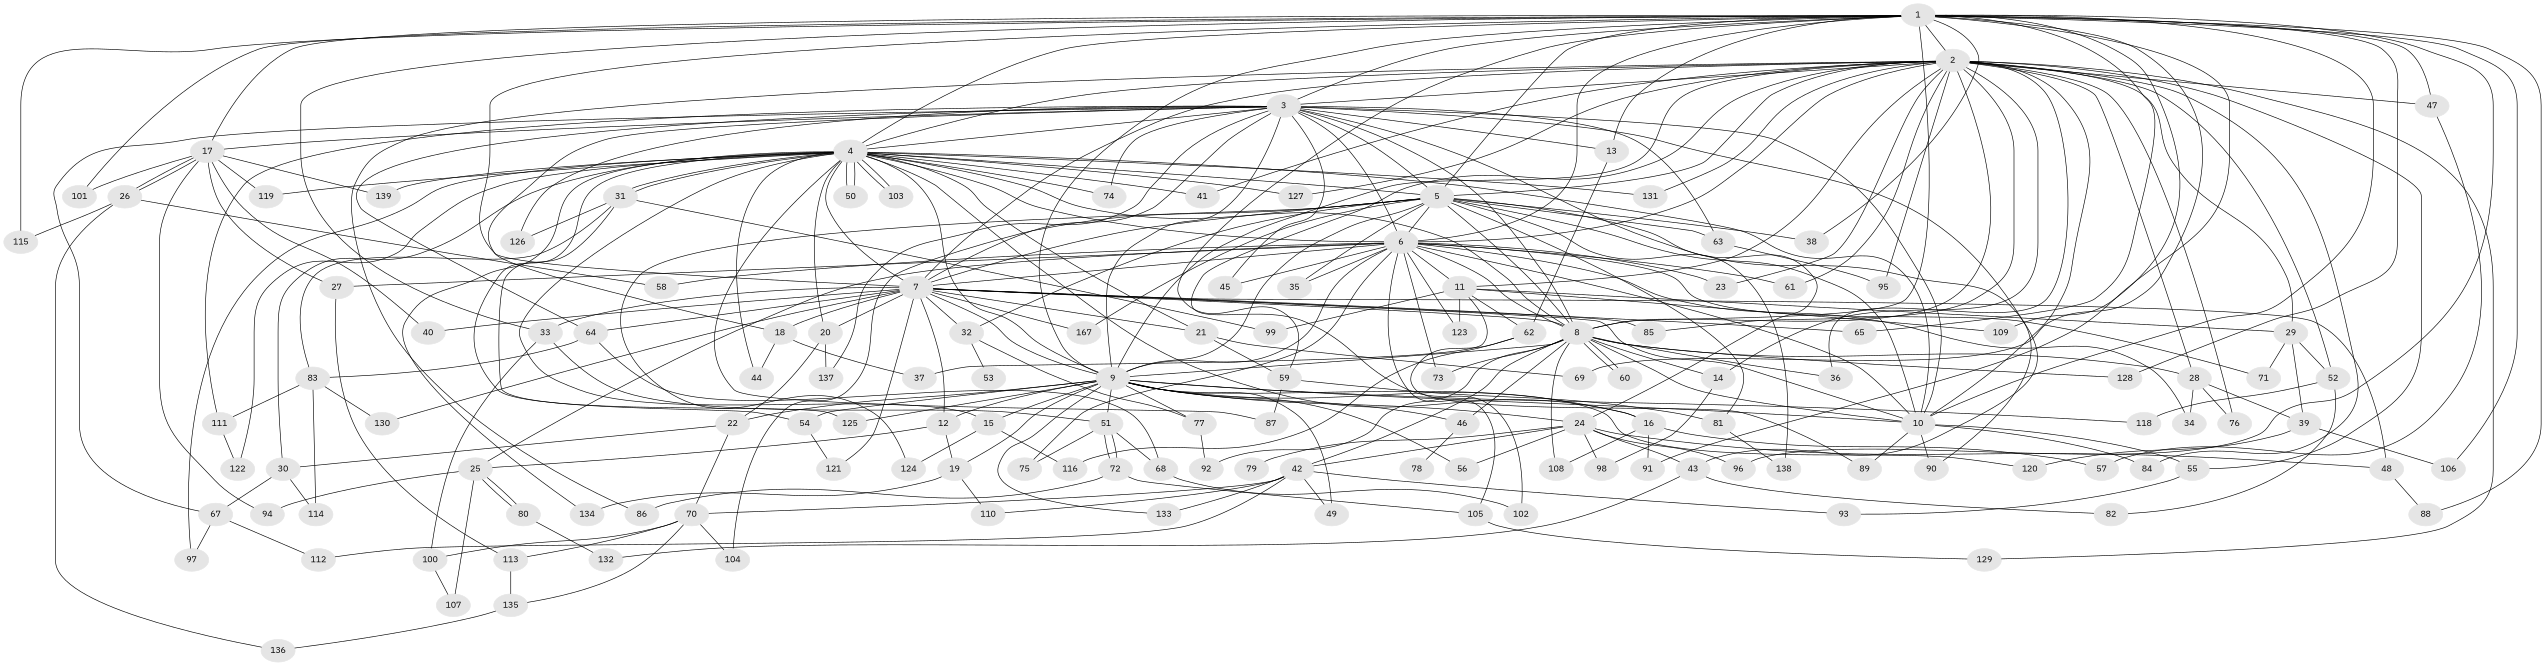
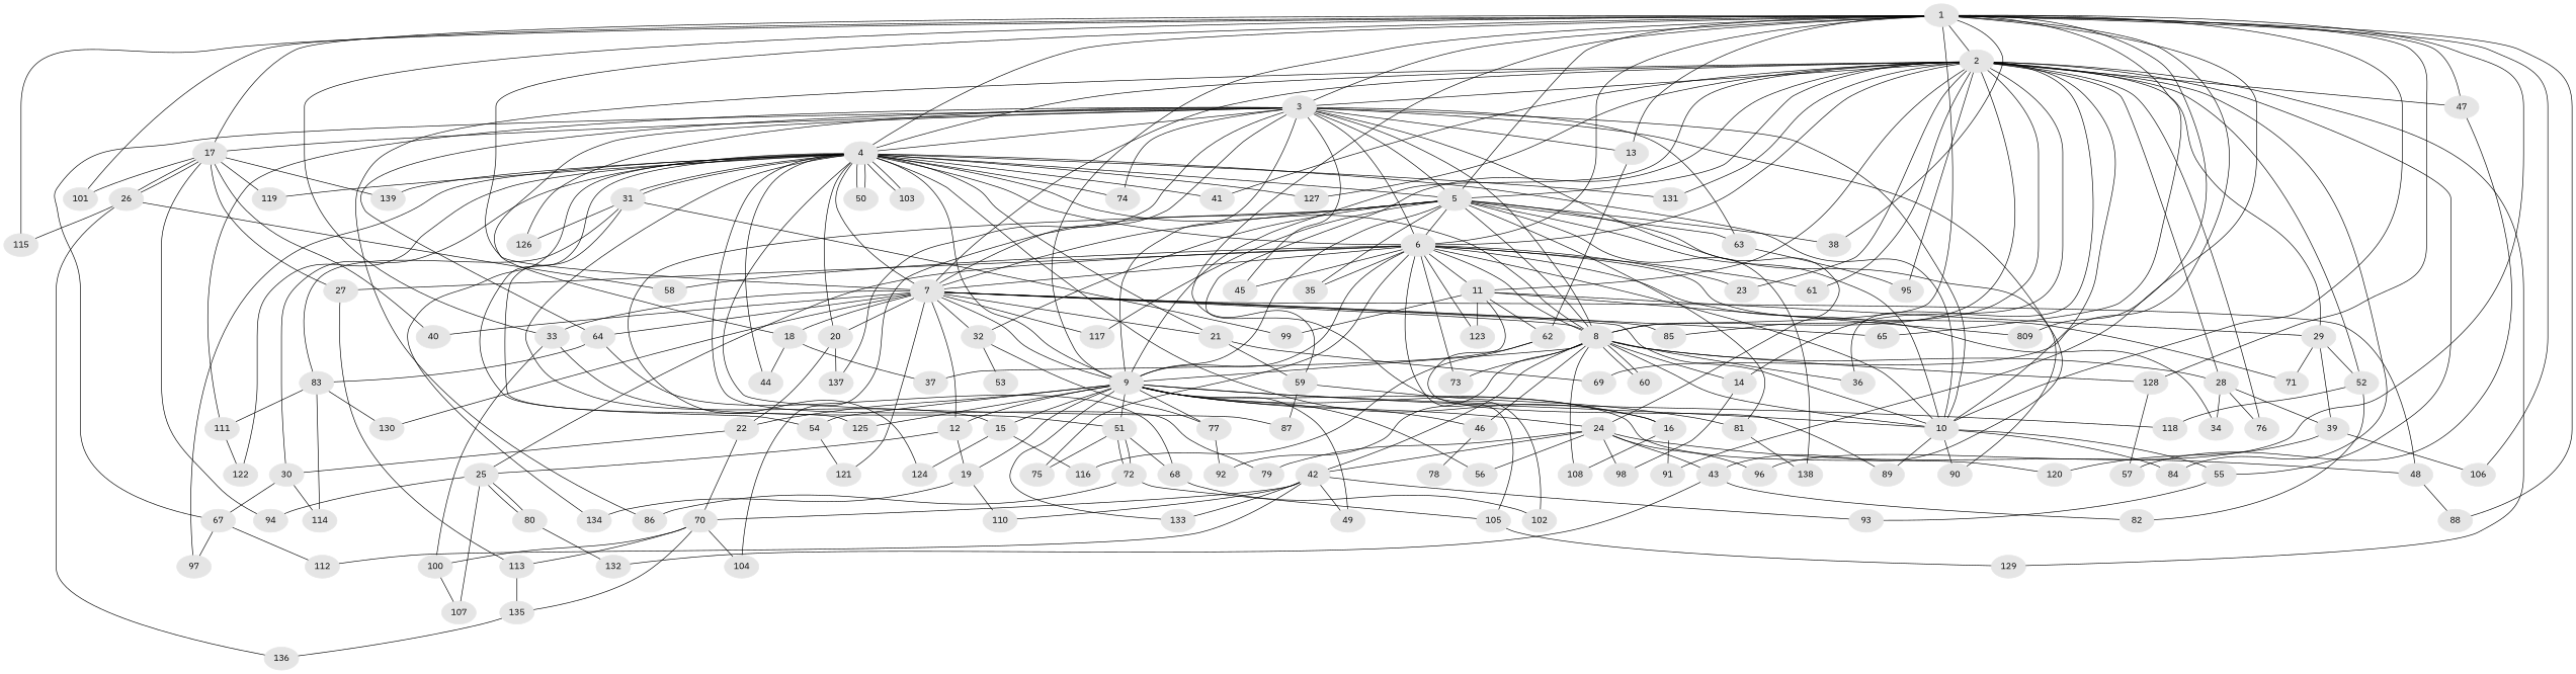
  graph {
    fontname="IBM Plex Sans"
    node [color=gray90 fontname="IBM Plex Sans" style=filled]
    edge [fontname="IBM Plex Sans"]
    1
    2
    3
    4
    5
    6
    7
    8
    9
    10
    13
    17
    33
    38
    47
    59
    65
    69
    88
    91
    96
    101
    106
-   109
+   109 [label=809]
    115
    128
    11
    14
    23
    28
    29
    36
    41
    52
    55
    61
    76
    84
    85
    86
    95
    102
    127
    129
    131
    18
    24
    45
    63
    64
    67
    74
    90
    111
    126
    137
    15
    16
    20
    21
    30
    31
    44
    50
    54
    79
    87
    97
    103
    119
    122
    134
    139
    32
    35
    43
    81
    104
-   117 [label=167]
+   117
    124
    138
    25
    27
    34
    58
    71
    73
    75
    105
    123
    12
    40
    48
    121
    130
    42
    46
    60
    92
    108
    19
    22
    49
    51
    56
    77
    118
    120
    125
    133
    89
    62
    26
    94
    100
    57
    37
    99
    98
    39
    82
    93
    83
    68
    112
    116
    114
    53
    132
    80
    107
    113
    110
    70
    78
    72
    136
    135
    1 -- 2
    1 -- 3
    1 -- 4
    1 -- 5
    1 -- 6
    1 -- 7
    1 -- 8
    1 -- 9
    1 -- 10
    1 -- 13
    1 -- 17
    1 -- 33
    1 -- 38
    1 -- 47
    1 -- 59
    1 -- 65
    1 -- 69
    1 -- 88
    1 -- 91
    1 -- 96
    1 -- 101
    1 -- 106
    1 -- 109
    1 -- 115
    1 -- 128
    2 -- 3
    2 -- 4
    2 -- 5
    2 -- 6
    2 -- 7
    2 -- 8
    2 -- 9
    2 -- 10
    2 -- 47
    2 -- 11
    2 -- 14
    2 -- 23
    2 -- 28
    2 -- 29
    2 -- 36
    2 -- 41
    2 -- 52
    2 -- 55
    2 -- 61
    2 -- 76
    2 -- 84
    2 -- 85
    2 -- 86
    2 -- 95
    2 -- 102
    2 -- 127
    2 -- 129
    2 -- 131
    3 -- 4
    3 -- 5
    3 -- 6
    3 -- 7
    3 -- 8
    3 -- 9
    3 -- 10
    3 -- 13
    3 -- 17
    3 -- 18
    3 -- 24
    3 -- 45
    3 -- 63
    3 -- 64
    3 -- 67
    3 -- 74
    3 -- 90
    3 -- 111
    3 -- 126
    3 -- 137
    4 -- 5
    4 -- 6
    4 -- 7
    4 -- 8
    4 -- 9
    4 -- 10
    4 -- 41
    4 -- 127
    4 -- 131
    4 -- 74
    4 -- 15
    4 -- 16
    4 -- 20
    4 -- 21
    4 -- 30
    4 -- 31
    4 -- 31
    4 -- 44
    4 -- 50
    4 -- 50
    4 -- 54
+   4 -- 79
    4 -- 87
    4 -- 97
    4 -- 103
    4 -- 103
    4 -- 119
    4 -- 122
    4 -- 134
    4 -- 139
    5 -- 6
    5 -- 7
    5 -- 8
    5 -- 9
    5 -- 10
    5 -- 38
    5 -- 63
    5 -- 32
    5 -- 35
    5 -- 43
    5 -- 81
    5 -- 104
    5 -- 117
    5 -- 124
    5 -- 138
    6 -- 7
    6 -- 8
    6 -- 9
    6 -- 10
    6 -- 11
    6 -- 23
    6 -- 61
    6 -- 45
    6 -- 35
    6 -- 25
    6 -- 27
    6 -- 34
    6 -- 58
    6 -- 71
    6 -- 73
    6 -- 75
    6 -- 105
    6 -- 123
    7 -- 8
    7 -- 9
    7 -- 10
    7 -- 33
    7 -- 65
    7 -- 85
    7 -- 18
    7 -- 64
    7 -- 20
    7 -- 21
    7 -- 32
    7 -- 117
    7 -- 12
    7 -- 40
    7 -- 48
    7 -- 121
    7 -- 130
    8 -- 9
    8 -- 10
    8 -- 128
    8 -- 14
    8 -- 28
    8 -- 36
    8 -- 73
    8 -- 42
    8 -- 46
    8 -- 60
    8 -- 60
    8 -- 92
    8 -- 108
    9 -- 10
    9 -- 24
    9 -- 15
    9 -- 16
    9 -- 54
    9 -- 12
    9 -- 46
    9 -- 19
    9 -- 22
    9 -- 49
    9 -- 51
    9 -- 56
    9 -- 77
    9 -- 118
    9 -- 120
    9 -- 125
    9 -- 133
    10 -- 55
    10 -- 84
    10 -- 90
    10 -- 89
    13 -- 62
    17 -- 101
    17 -- 119
    17 -- 139
    17 -- 27
    17 -- 40
    17 -- 26
    17 -- 26
    17 -- 94
    33 -- 51
    33 -- 100
    47 -- 57
    59 -- 87
    59 -- 81
    11 -- 109
    11 -- 29
    11 -- 123
    11 -- 62
    11 -- 37
    11 -- 99
    14 -- 98
    28 -- 76
    28 -- 34
    28 -- 39
    29 -- 52
    29 -- 71
    29 -- 39
    52 -- 118
    52 -- 82
    55 -- 93
    18 -- 44
    18 -- 37
    24 -- 96
    24 -- 79
    24 -- 43
    24 -- 48
    24 -- 42
    24 -- 56
    24 -- 98
    63 -- 95
    64 -- 83
    64 -- 68
    67 -- 97
    67 -- 112
    111 -- 122
    15 -- 124
    15 -- 116
    16 -- 91
    16 -- 108
-   16 -- 57
+   128 -- 57
    20 -- 137
    20 -- 22
    21 -- 59
    21 -- 69
    30 -- 67
    30 -- 114
    31 -- 126
    31 -- 125
    31 -- 99
    31 -- 83
    54 -- 121
    32 -- 77
    32 -- 53
    43 -- 82
    43 -- 132
    81 -- 138
    25 -- 94
    25 -- 80
    25 -- 80
    25 -- 107
    27 -- 113
    105 -- 129
    12 -- 25
    12 -- 19
    48 -- 88
    42 -- 49
    42 -- 133
    42 -- 93
    42 -- 112
    42 -- 110
    42 -- 70
    46 -- 78
    19 -- 134
    19 -- 110
    22 -- 30
    22 -- 70
    51 -- 75
    51 -- 68
    51 -- 72
    51 -- 72
    77 -- 92
    62 -- 89
    62 -- 116
    26 -- 115
    26 -- 58
    26 -- 136
    100 -- 107
    39 -- 106
    39 -- 120
    83 -- 111
    83 -- 130
    83 -- 114
    68 -- 102
    80 -- 132
    113 -- 135
    70 -- 104
    70 -- 100
    70 -- 113
    70 -- 135
    72 -- 86
    72 -- 105
    135 -- 136
  }
